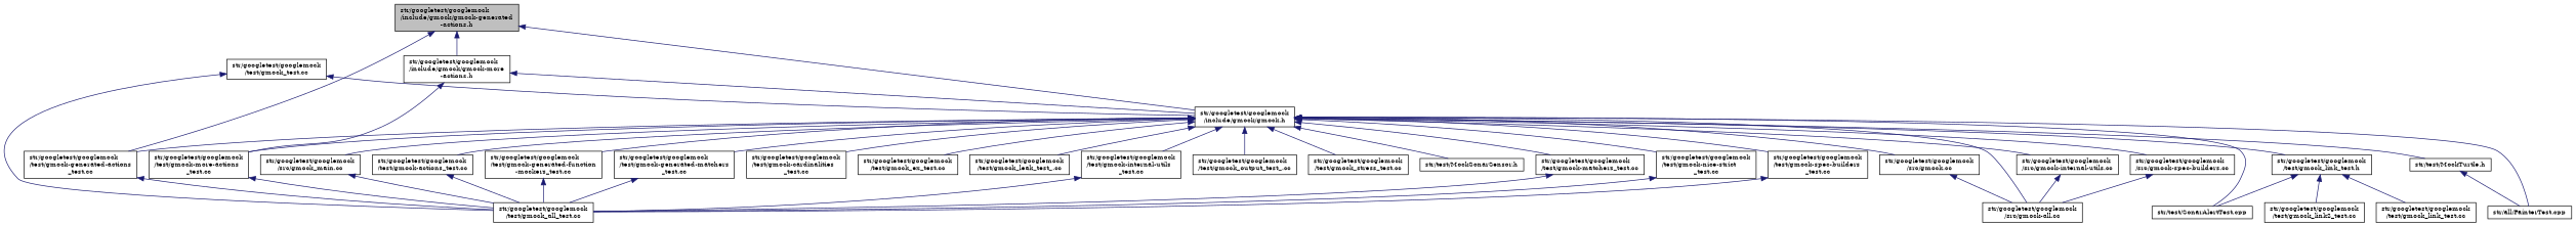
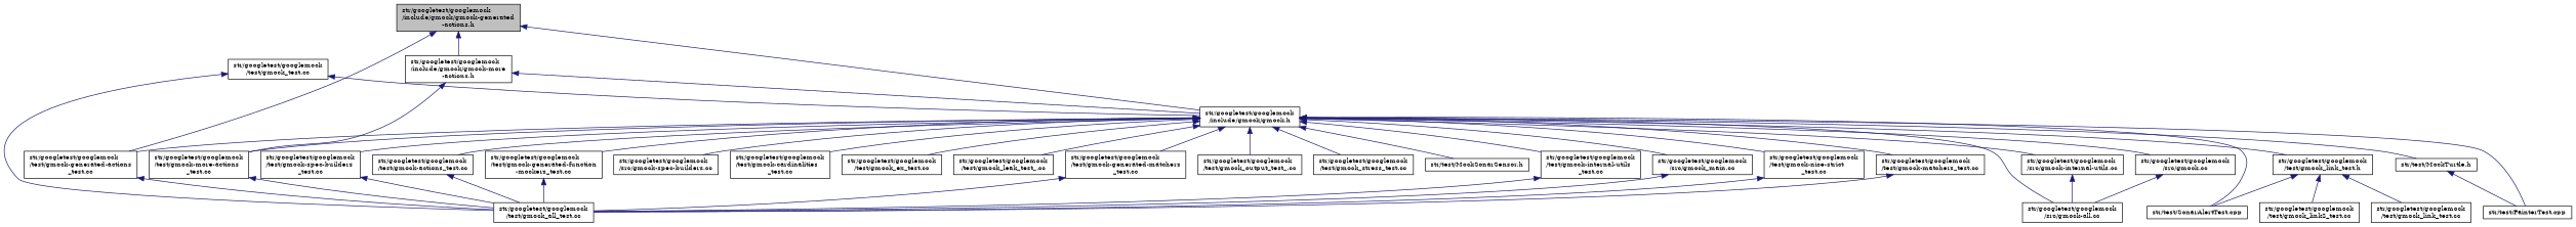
  digraph {
    fontname="DejaVu Serif"
    node [color=black fillcolor=white fontname="DejaVu Serif" fontsize=10 shape=record style=filled]
    edge [color=midnightblue dir=back fontname="DejaVu Serif" fontsize=10 labelfontname=Helvetica labelfontsize=10 style=solid]
    n1 [fillcolor=grey75 fontcolor=black height=0.2 label="str/googletest/googlemock\l/include/gmock/gmock-generated\l-actions.h" width=0.4]
    n2 [height=0.2 label="str/googletest/googlemock\l/include/gmock/gmock-more\l-actions.h" width=0.4]
    n3 [height=0.2 label="str/googletest/googlemock\l/include/gmock/gmock.h" width=0.4]
    n4 [height=0.2 label="str/googletest/googlemock\l/test/gmock-generated-actions\l_test.cc" width=0.4]
    n5 [height=0.2 label="str/googletest/googlemock\l/test/gmock-more-actions\l_test.cc" width=0.4]
    n6 [height=0.2 label="str/googletest/googlemock\l/src/gmock-all.cc" width=0.4]
    n7 [height=0.2 label="str/googletest/googlemock\l/src/gmock-internal-utils.cc" width=0.4]
    n8 [height=0.2 label="str/googletest/googlemock\l/src/gmock-spec-builders.cc" width=0.4]
    n9 [height=0.2 label="str/googletest/googlemock\l/src/gmock.cc" width=0.4]
    n10 [height=0.2 label="str/googletest/googlemock\l/src/gmock_main.cc" width=0.4]
    n11 [height=0.2 label="str/googletest/googlemock\l/test/gmock-actions_test.cc" width=0.4]
    n12 [height=0.2 label="str/googletest/googlemock\l/test/gmock-cardinalities\l_test.cc" width=0.4]
    n13 [height=0.2 label="str/googletest/googlemock\l/test/gmock-generated-function\l-mockers_test.cc" width=0.4]
    n14 [height=0.2 label="str/googletest/googlemock\l/test/gmock-generated-matchers\l_test.cc" width=0.4]
    n15 [height=0.2 label="str/googletest/googlemock\l/test/gmock-internal-utils\l_test.cc" width=0.4]
    n16 [height=0.2 label="str/googletest/googlemock\l/test/gmock-matchers_test.cc" width=0.4]
    n17 [height=0.2 label="str/googletest/googlemock\l/test/gmock-nice-strict\l_test.cc" width=0.4]
    n18 [height=0.2 label="str/googletest/googlemock\l/test/gmock-spec-builders\l_test.cc" width=0.4]
    n19 [height=0.2 label="str/googletest/googlemock\l/test/gmock_ex_test.cc" width=0.4]
    n20 [height=0.2 label="str/googletest/googlemock\l/test/gmock_leak_test_.cc" width=0.4]
    n21 [height=0.2 label="str/googletest/googlemock\l/test/gmock_link_test.h" width=0.4]
    n22 [height=0.2 label="str/googletest/googlemock\l/test/gmock_output_test_.cc" width=0.4]
    n23 [height=0.2 label="str/googletest/googlemock\l/test/gmock_stress_test.cc" width=0.4]
    n24 [height=0.2 label="str/test/MockSonarSensor.h" width=0.4]
    n25 [height=0.2 label="str/test/SonarAlertTest.cpp" width=0.4]
    n26 [height=0.2 label="str/test/MockTurtle.h" width=0.4]
-   n27 [height=0.2 label="str/all/PainterTest.cpp" width=0.4]
+   n27 [height=0.2 label="str/test/PainterTest.cpp" width=0.4]
    n28 [height=0.2 label="str/googletest/googlemock\l/test/gmock_all_test.cc" width=0.4]
    n29 [height=0.2 label="str/googletest/googlemock\l/test/gmock_link2_test.cc" width=0.4]
    n30 [height=0.2 label="str/googletest/googlemock\l/test/gmock_link_test.cc" width=0.4]
    n31 [height=0.2 label="str/googletest/googlemock\l/test/gmock_test.cc" width=0.4]
    n1 -> n2
    n1 -> n3
    n1 -> n4
    n2 -> n3
    n2 -> n5
    n3 -> n4
    n3 -> n5
    n3 -> n6
    n3 -> n7
    n3 -> n8
    n3 -> n9
    n3 -> n10
    n3 -> n11
    n3 -> n12
    n3 -> n13
    n3 -> n14
    n3 -> n15
    n3 -> n16
    n3 -> n17
    n3 -> n18
    n3 -> n19
    n3 -> n20
    n3 -> n21
    n3 -> n22
    n3 -> n23
    n3 -> n24
    n3 -> n25
    n3 -> n26
    n3 -> n27
    n4 -> n28
    n5 -> n28
    n7 -> n6
-   n8 -> n6
    n9 -> n6
    n10 -> n28
    n11 -> n28
    n13 -> n28
    n14 -> n28
    n15 -> n28
    n16 -> n28
    n17 -> n28
    n18 -> n28
    n21 -> n25
    n21 -> n29
    n21 -> n30
    n26 -> n27
    n31 -> n3
    n31 -> n28
  }
